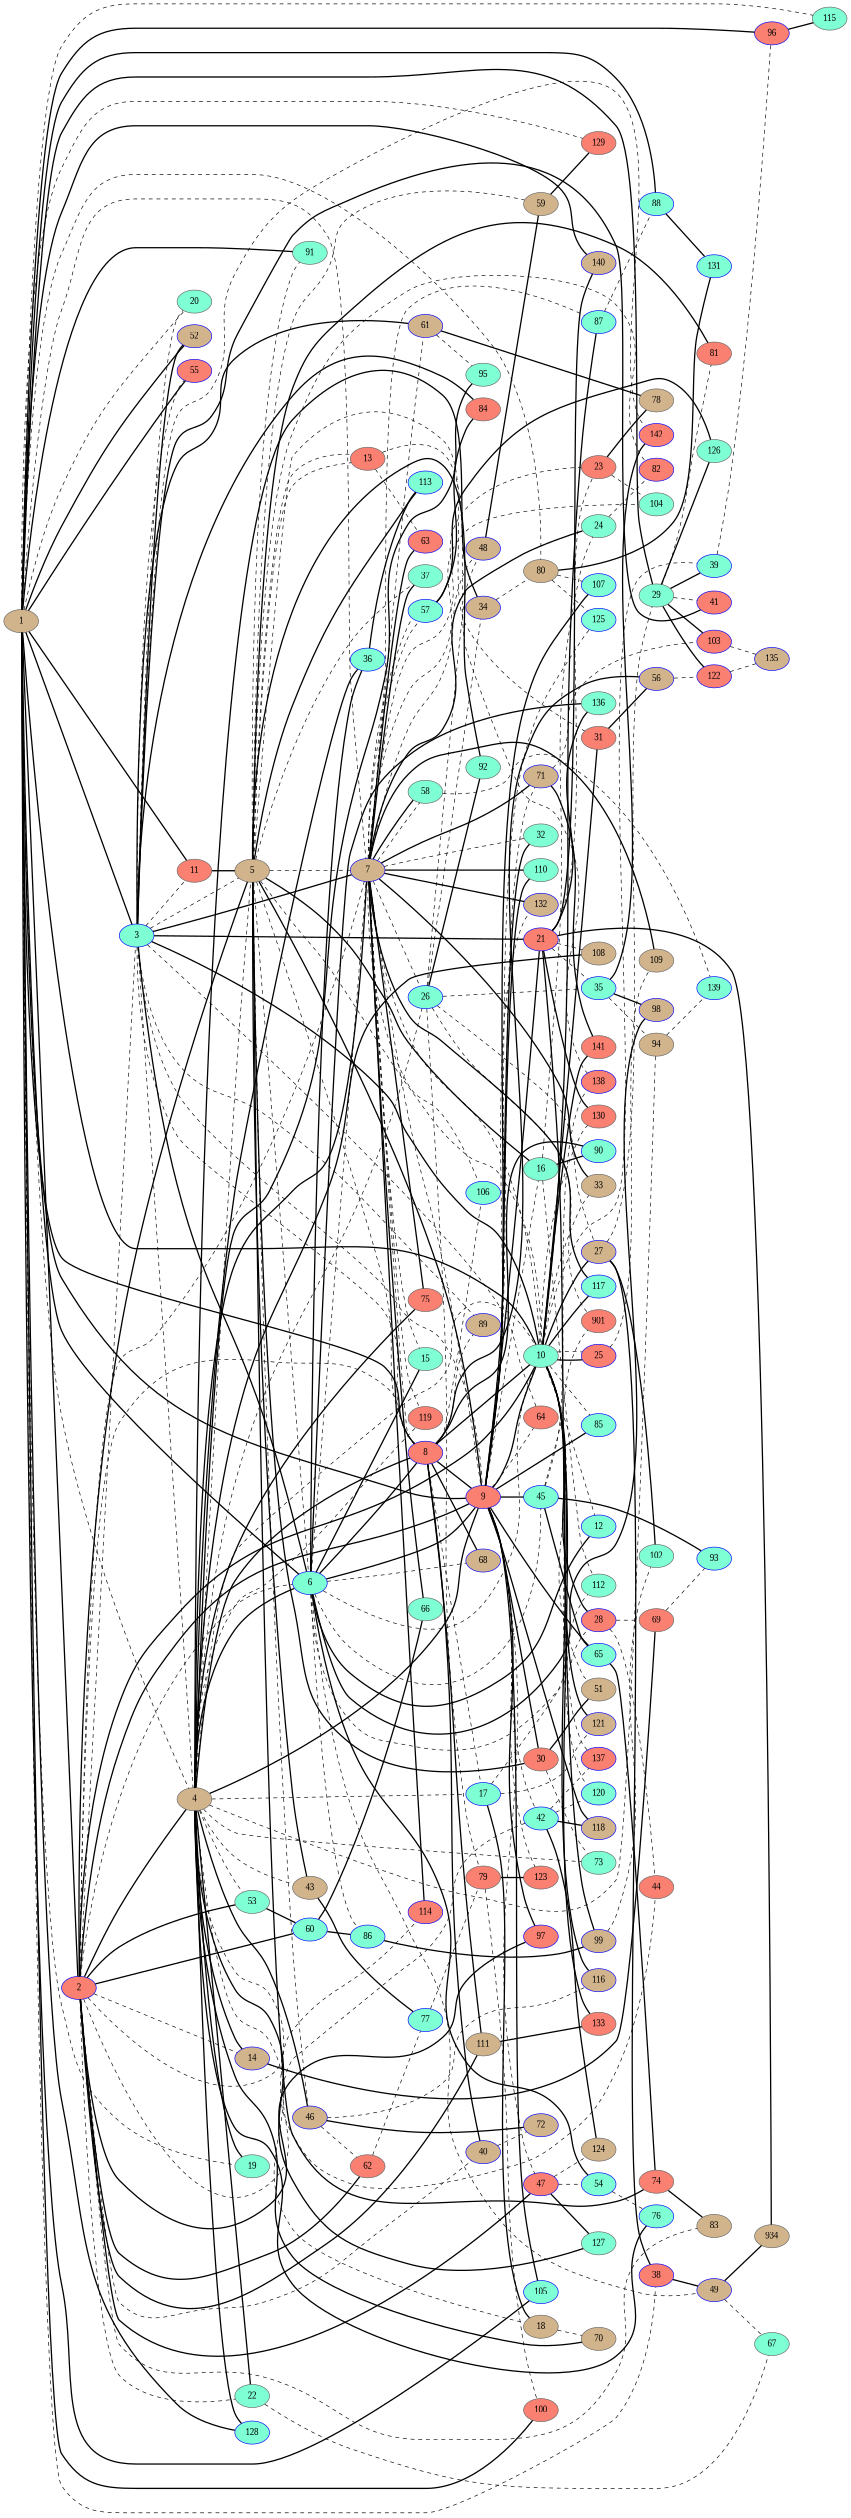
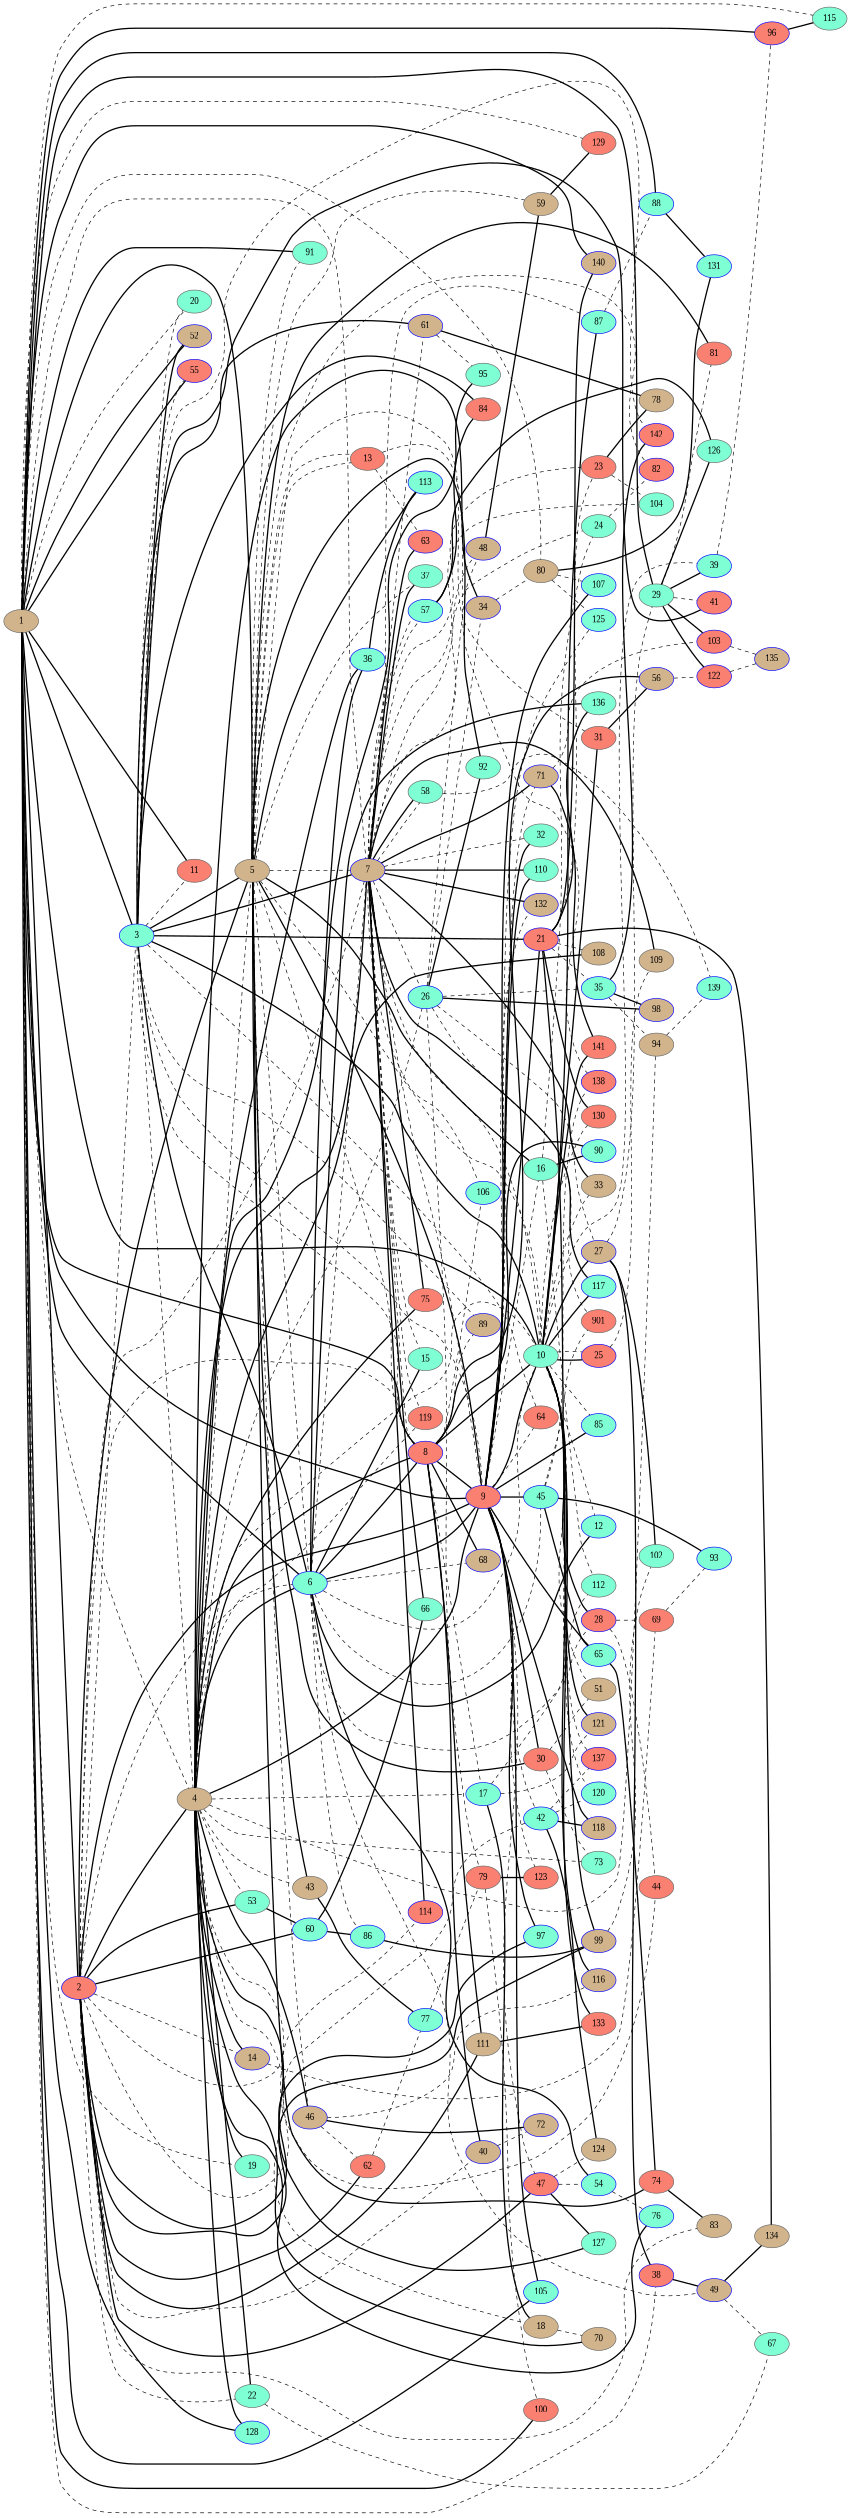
  graph {
    fontname="Liberation Serif"
    rankdir=LR
    node [color=blue fillcolor=aquamarine fontname="Liberation Serif" style=filled]
    edge [fontname="Liberation Serif" style=bold]
    1 [color=gray40 fillcolor=tan]
    2 [fillcolor=salmon]
    3
    4 [color=gray40 fillcolor=tan]
    5 [color=gray40 fillcolor=tan]
    6
    7 [fillcolor=tan]
    8 [fillcolor=salmon]
    9 [fillcolor=salmon]
    10 [color=gray40]
    11 [color=gray40 fillcolor=salmon]
    19 [color=gray40]
    20 [color=gray40]
    29 [color=gray40]
    38 [fillcolor=salmon]
    52 [fillcolor=tan]
    55 [fillcolor=salmon]
    80 [color=gray40 fillcolor=tan]
    88
    91 [color=gray40]
    96 [fillcolor=salmon]
    100 [color=gray40 fillcolor=salmon]
    105
    115 [color=gray40]
    128
    129 [color=gray40 fillcolor=salmon]
    140 [fillcolor=tan]
    14 [fillcolor=tan]
    22 [color=gray40]
    40 [fillcolor=tan]
    42
    47 [fillcolor=salmon]
    53 [color=gray40]
    60
    62 [color=gray40 fillcolor=salmon]
    83 [color=gray40 fillcolor=tan]
-   97 [fillcolor=salmon]
+   97
    111 [color=gray40 fillcolor=tan]
    114 [fillcolor=salmon]
    21 [fillcolor=salmon]
    41 [fillcolor=salmon]
    61 [fillcolor=tan]
    64 [color=gray40 fillcolor=salmon]
    84 [color=gray40 fillcolor=salmon]
    89 [fillcolor=tan]
    142 [fillcolor=salmon]
    17
    18 [color=gray40 fillcolor=tan]
    26
    34 [fillcolor=tan]
    36
    43 [color=gray40 fillcolor=tan]
    44 [color=gray40 fillcolor=salmon]
    46 [fillcolor=tan]
    70 [color=gray40 fillcolor=tan]
    73 [color=gray40]
    75 [color=gray40 fillcolor=salmon]
    76
    94 [color=gray40 fillcolor=tan]
    95 [color=gray40]
    108 [color=gray40 fillcolor=tan]
    119 [color=gray40 fillcolor=salmon]
    127 [color=gray40]
    13 [color=gray40 fillcolor=salmon]
    16 [color=gray40]
    30 [color=gray40 fillcolor=salmon]
    31 [color=gray40 fillcolor=salmon]
    37 [color=gray40]
    59 [color=gray40 fillcolor=tan]
    74 [color=gray40 fillcolor=salmon]
    81 [color=gray40 fillcolor=salmon]
    82 [fillcolor=salmon]
    92 [color=gray40]
    113
    12
    15 [color=gray40]
    28 [fillcolor=salmon]
    45
    49 [fillcolor=tan]
    54
    68 [fillcolor=tan]
    86
    98 [fillcolor=tan]
    136 [color=gray40]
    23 [color=gray40 fillcolor=salmon]
    24 [color=gray40]
    32 [color=gray40]
    33 [color=gray40 fillcolor=tan]
    48 [fillcolor=tan]
    57
    58 [color=gray40]
    63 [fillcolor=salmon]
    66 [color=gray40]
    71 [fillcolor=tan]
    87
    104 [color=gray40]
    106
    109 [color=gray40 fillcolor=tan]
    110 [color=gray40]
    117
    132 [fillcolor=tan]
    56 [fillcolor=tan]
    90
    65
    85
    107
    118 [fillcolor=tan]
    123 [color=gray40 fillcolor=salmon]
    125
    25 [fillcolor=salmon]
    27 [fillcolor=tan]
    39
    51 [color=gray40 fillcolor=tan]
    116 [fillcolor=tan]
    120
    121 [fillcolor=tan]
    130 [color=gray40 fillcolor=salmon]
    133 [color=gray40 fillcolor=salmon]
    137 [fillcolor=salmon]
    141 [color=gray40 fillcolor=salmon]
    103 [fillcolor=salmon]
    122 [fillcolor=salmon]
    126 [color=gray40]
    131
    69 [color=gray40 fillcolor=salmon]
    67 [color=gray40]
    72 [fillcolor=tan]
    124 [color=gray40 fillcolor=tan]
    77
    35
    99 [fillcolor=tan]
-   134 [color=gray40 fillcolor=tan label=934]
+   134 [color=gray40 fillcolor=tan]
    78 [color=gray40 fillcolor=tan]
    112 [color=gray40]
    79 [color=gray40 fillcolor=salmon]
    n136 [color=gray40 fillcolor=salmon label=901]
    139
    138 [fillcolor=salmon]
    93
    102 [color=gray40]
    135 [fillcolor=tan]
    1 -- 2
    1 -- 3
    1 -- 4 [style=dashed]
-   11 -- 5
+   1 -- 5
    1 -- 6
    1 -- 7 [style=dashed]
    1 -- 8
    1 -- 9
    1 -- 10
    1 -- 11
    1 -- 19 [style=dashed]
    1 -- 20 [style=dashed]
    1 -- 29
    1 -- 38 [style=dashed]
    1 -- 52
    1 -- 55
    1 -- 80 [style=dashed]
    1 -- 88
    1 -- 91
    1 -- 96
    1 -- 100
    1 -- 105
    1 -- 115 [style=dashed]
    1 -- 128
    1 -- 129 [style=dashed]
    1 -- 140
    2 -- 3 [style=dashed]
    2 -- 4
    2 -- 5
    2 -- 6 [style=dashed]
    2 -- 7 [style=dashed]
    2 -- 8 [style=dashed]
    2 -- 9
-   2 -- 10
+   2 -- 99
    2 -- 14 [style=dashed]
    2 -- 22 [style=dashed]
    2 -- 40 [style=dashed]
    2 -- 42 [style=dashed]
    2 -- 47
    2 -- 53
    2 -- 60
    2 -- 62
    2 -- 83 [style=dashed]
    2 -- 97
    2 -- 111
    2 -- 114 [style=dashed]
    3 -- 4 [style=dashed]
-   3 -- 5 [style=dashed]
+   3 -- 5
    3 -- 6
    3 -- 7
    3 -- 8 [style=dashed]
    3 -- 9 [style=dashed]
    3 -- 10
    3 -- 11 [style=dashed]
    3 -- 20 [style=dashed]
    3 -- 52
    3 -- 55 [style=dashed]
    3 -- 21
    3 -- 41
    3 -- 61
    3 -- 64 [style=dashed]
    3 -- 84
    3 -- 89 [style=dashed]
    3 -- 142 [style=dashed]
    4 -- 5 [style=dashed]
    4 -- 6
    4 -- 7
    4 -- 8
    4 -- 9
    4 -- 10 [style=dashed]
    4 -- 19
    4 -- 128
    4 -- 14
    4 -- 22
    4 -- 53 [style=dashed]
    4 -- 17 [style=dashed]
    4 -- 18 [style=dashed]
    4 -- 26 [style=dashed]
    4 -- 34
    4 -- 36
    4 -- 43 [style=dashed]
    4 -- 44 [style=dashed]
    4 -- 46
    4 -- 70
    4 -- 73 [style=dashed]
    4 -- 75
    4 -- 76
    4 -- 94 [style=dashed]
    4 -- 95
    4 -- 108
    4 -- 119 [style=dashed]
    4 -- 127
    5 -- 6 [style=dashed]
    5 -- 7 [style=dashed]
    5 -- 8 [style=dashed]
    5 -- 9
    5 -- 10 [style=dashed]
    5 -- 91 [style=dashed]
    5 -- 43
    5 -- 46 [style=dashed]
    5 -- 13 [style=dashed]
    5 -- 13 [style=dashed]
    5 -- 16
    5 -- 30
    5 -- 31 [style=dashed]
    5 -- 37 [style=dashed]
    5 -- 59 [style=dashed]
    5 -- 74
    5 -- 81
    5 -- 82 [style=dashed]
    5 -- 92
    5 -- 113
    6 -- 7 [style=dashed]
    6 -- 8
    6 -- 9
    6 -- 10 [style=dashed]
    6 -- 36
    6 -- 12
    6 -- 15
    6 -- 28 [style=dashed]
    6 -- 45 [style=dashed]
    6 -- 49 [style=dashed]
    6 -- 54
    6 -- 68 [style=dashed]
    6 -- 86 [style=dashed]
-   6 -- 98
+   26 -- 98
    6 -- 136
    7 -- 8 [style=dashed]
    7 -- 9 [style=dashed]
    7 -- 10 [style=dashed]
    7 -- 114
    7 -- 61 [style=dashed]
    7 -- 26 [style=dashed]
    7 -- 75
    7 -- 119 [style=dashed]
    7 -- 37
    7 -- 15 [style=dashed]
    7 -- 23 [style=dashed]
-   7 -- 24
+   7 -- 24 [style=dashed]
    7 -- 32 [style=dashed]
    7 -- 33
    7 -- 48 [style=dashed]
    7 -- 57 [style=dashed]
    7 -- 57 [style=dashed]
    7 -- 58 [style=dashed]
    7 -- 58
    7 -- 63
    7 -- 66
    7 -- 71
    7 -- 87 [style=dashed]
    7 -- 104 [style=dashed]
    7 -- 106 [style=dashed]
    7 -- 109
    7 -- 110
    7 -- 117
    7 -- 132
    8 -- 9
    8 -- 10
    8 -- 40
    8 -- 111
    8 -- 89 [style=dashed]
    8 -- 17 [style=dashed]
    8 -- 68
    8 -- 106 [style=dashed]
    8 -- 56
    8 -- 90
    9 -- 10
    9 -- 105
    9 -- 42 [style=dashed]
    9 -- 47 [style=dashed]
    9 -- 97
    9 -- 21
    9 -- 64 [style=dashed]
    9 -- 16 [style=dashed]
    9 -- 30
    9 -- 45
    9 -- 32
    9 -- 71 [style=dashed]
    9 -- 110
    9 -- 132 [style=dashed]
    9 -- 65
    9 -- 85
    9 -- 107
    9 -- 118
    9 -- 123 [style=dashed]
    9 -- 125 [style=dashed]
    10 -- 31
    10 -- 12 [style=dashed]
    10 -- 28
    10 -- 33 [style=dashed]
    10 -- 87
    10 -- 117
    10 -- 85 [style=dashed]
    10 -- 25
    10 -- 25 [style=dashed]
    10 -- 27
    10 -- 39 [style=dashed]
    10 -- 51 [style=dashed]
    10 -- 116
    10 -- 120 [style=dashed]
    10 -- 121
    10 -- 130 [style=dashed]
    10 -- 133
    10 -- 137 [style=dashed]
    10 -- 141
    29 -- 41 [style=dashed]
    29 -- 81 [style=dashed]
    29 -- 39
    29 -- 103
    29 -- 122
    29 -- 126
    38 -- 49
    80 -- 107 [style=dashed]
    80 -- 125 [style=dashed]
    80 -- 131
    88 -- 131
    96 -- 115
-   14 -- 69
+   14 -- 69 [style=dashed]
    22 -- 67 [style=dashed]
    40 -- 72 [style=dashed]
    42 -- 118
    42 -- 120 [style=dashed]
    42 -- 137 [style=dashed]
    42 -- 124
    47 -- 127
    47 -- 54 [style=dashed]
    47 -- 124 [style=dashed]
    53 -- 60
    60 -- 86
    60 -- 66
    62 -- 77 [style=dashed]
    111 -- 133
    21 -- 140
    21 -- 108 [style=dashed]
    21 -- 136
    21 -- 23 [style=dashed]
    21 -- 130
    21 -- 35 [style=dashed]
    21 -- 99
    21 -- 134
    61 -- 95 [style=dashed]
    61 -- 78
    17 -- 18
    17 -- 121 [style=dashed]
    17 -- 112 [style=dashed]
    18 -- 70 [style=dashed]
    26 -- 34 [style=dashed]
    26 -- 92
    26 -- 48 [style=dashed]
    26 -- 27 [style=dashed]
    26 -- 35 [style=dashed]
    26 -- 79 [style=dashed]
    26 -- n136 [style=dashed]
    34 -- 80 [style=dashed]
    36 -- 113
    43 -- 77
    46 -- 62 [style=dashed]
    46 -- 116 [style=dashed]
    46 -- 72
    94 -- 139 [style=dashed]
    13 -- 63 [style=dashed]
    13 -- 138 [style=dashed]
    16 -- 24 [style=dashed]
    16 -- 90
    16 -- 112 [style=dashed]
    30 -- 73 [style=dashed]
-   30 -- 51
+   30 -- 51 [style=dashed]
    31 -- 56
    59 -- 129
    74 -- 83
    28 -- 44 [style=dashed]
    28 -- 69 [style=dashed]
    45 -- 65
    45 -- n136 [style=dashed]
    45 -- 138 [style=dashed]
    45 -- 93
    49 -- 67 [style=dashed]
    49 -- 134
    54 -- 76 [style=dashed]
    86 -- 99
    23 -- 104 [style=dashed]
    23 -- 78
    24 -- 82 [style=dashed]
    48 -- 59
    57 -- 84
    57 -- 126
    58 -- 139 [style=dashed]
    71 -- 141
    71 -- 103 [style=dashed]
    87 -- 88 [style=dashed]
    56 -- 122 [style=dashed]
    65 -- 74
    25 -- 109 [style=dashed]
    27 -- 29 [style=dashed]
    27 -- 38
    27 -- 102
    39 -- 96 [style=dashed]
    103 -- 135 [style=dashed]
    122 -- 135 [style=dashed]
    69 -- 93 [style=dashed]
    77 -- 79 [style=dashed]
    35 -- 142
    35 -- 94 [style=dashed]
    35 -- 98
    99 -- 102 [style=dashed]
    79 -- 100 [style=dashed]
    79 -- 123
  }
